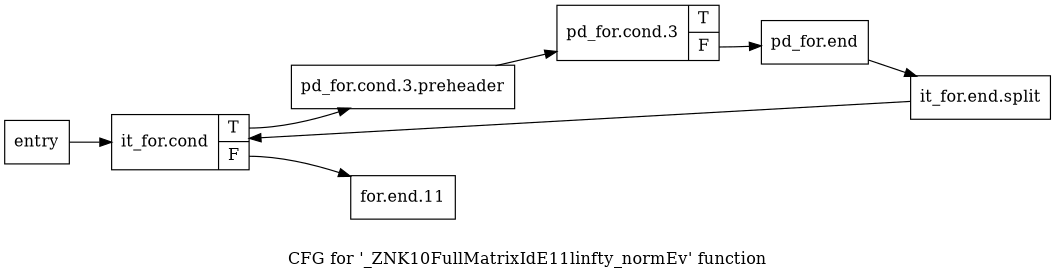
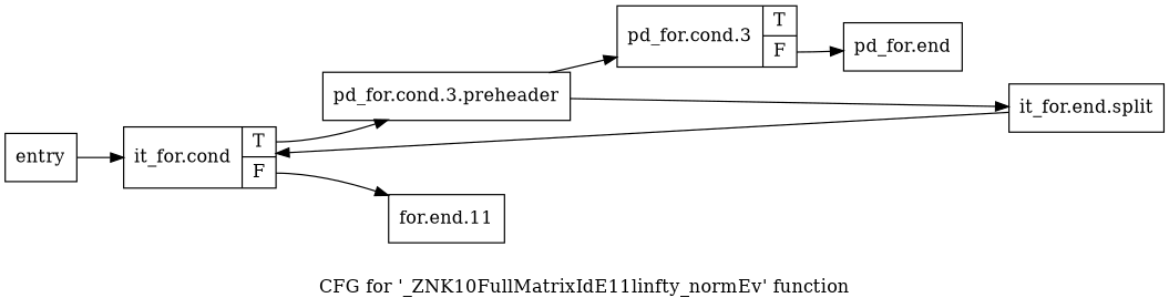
  digraph {
    label="CFG for '_ZNK10FullMatrixIdE11linfty_normEv' function"
    rankdir=LR
    node [shape=record]
    n1 [label="{entry}"]
    n2 [label="{it_for.cond|{<s0>T|<s1>F}}"]
    n3 [label="{pd_for.cond.3.preheader}"]
    n4 [label="{for.end.11}"]
    n5 [label="{pd_for.cond.3|{<s0>T|<s1>F}}"]
    n6 [label="{pd_for.end}"]
    n7 [label="{it_for.end.split}"]
    n1 -> n2
    n2 -> n3 [tailport=s0]
    n2 -> n4 [tailport=s1]
    n3 -> n5
    n5 -> n6 [tailport=s1]
-   n6 -> n7
+   n3 -> n7
    n7 -> n2
  }
